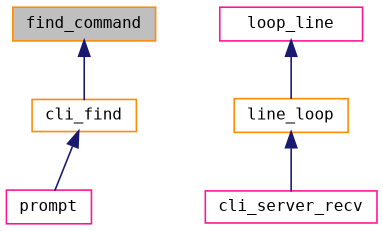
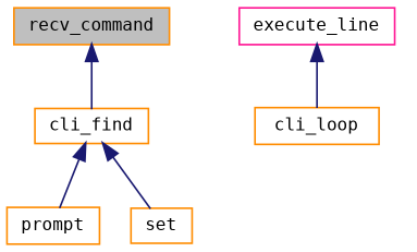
  digraph {
    fontname="DejaVu Sans Mono"
    rankdir=TB
    node [color=darkorange fillcolor=white fontname="DejaVu Sans Mono" fontsize=10 shape=record style=filled]
    edge [color=midnightblue dir=back fontname="DejaVu Sans Mono" fontsize=10 labelfontname=Helvetica labelfontsize=10 style=solid]
-   n1 [fillcolor=grey75 fontcolor=black height=0.2 label=find_command width=0.4]
+   n1 [fillcolor=grey75 fontcolor=black height=0.2 label=recv_command width=0.4]
    n2 [height=0.2 label=cli_find width=0.4]
-   n3 [color=deeppink height=0.2 label=prompt width=0.4]
-   n5 [color=deeppink height=0.2 label=loop_line width=0.4]
-   n6 [height=0.2 label=line_loop width=0.4]
-   n7 [color=deeppink height=0.2 label=cli_server_recv width=0.4]
+   n3 [height=0.2 label=prompt width=0.4]
+   n4 [height=0.2 label=set width=0.4]
+   n5 [color=deeppink height=0.2 label=execute_line width=0.4]
+   n6 [height=0.2 label=cli_loop width=0.4]
    n1 -> n2
    n2 -> n3
+   n2 -> n4
    n5 -> n6
-   n6 -> n7
  }
